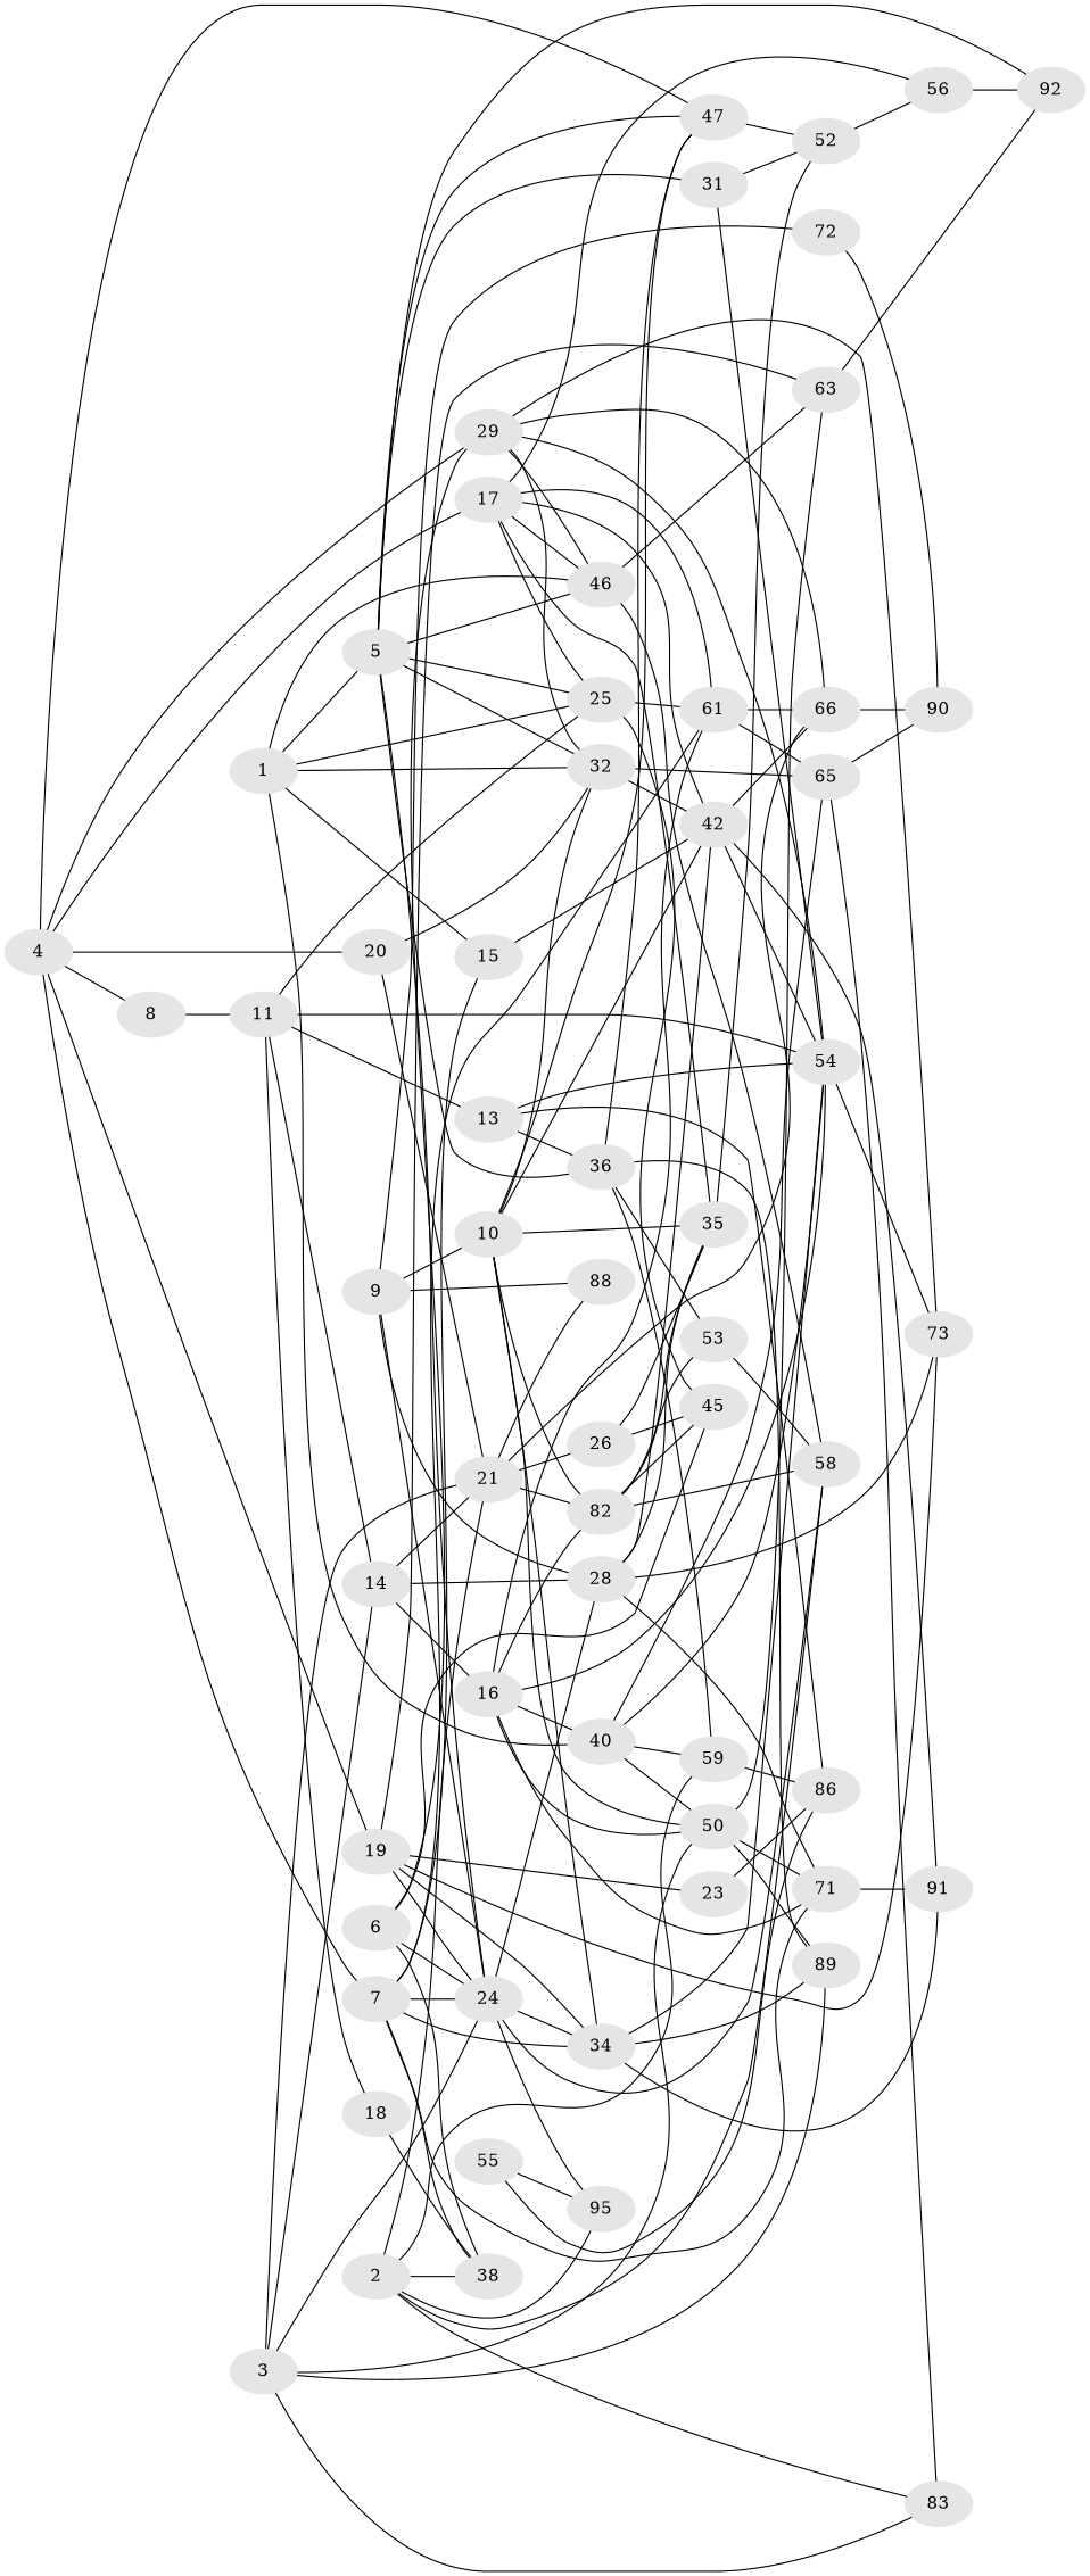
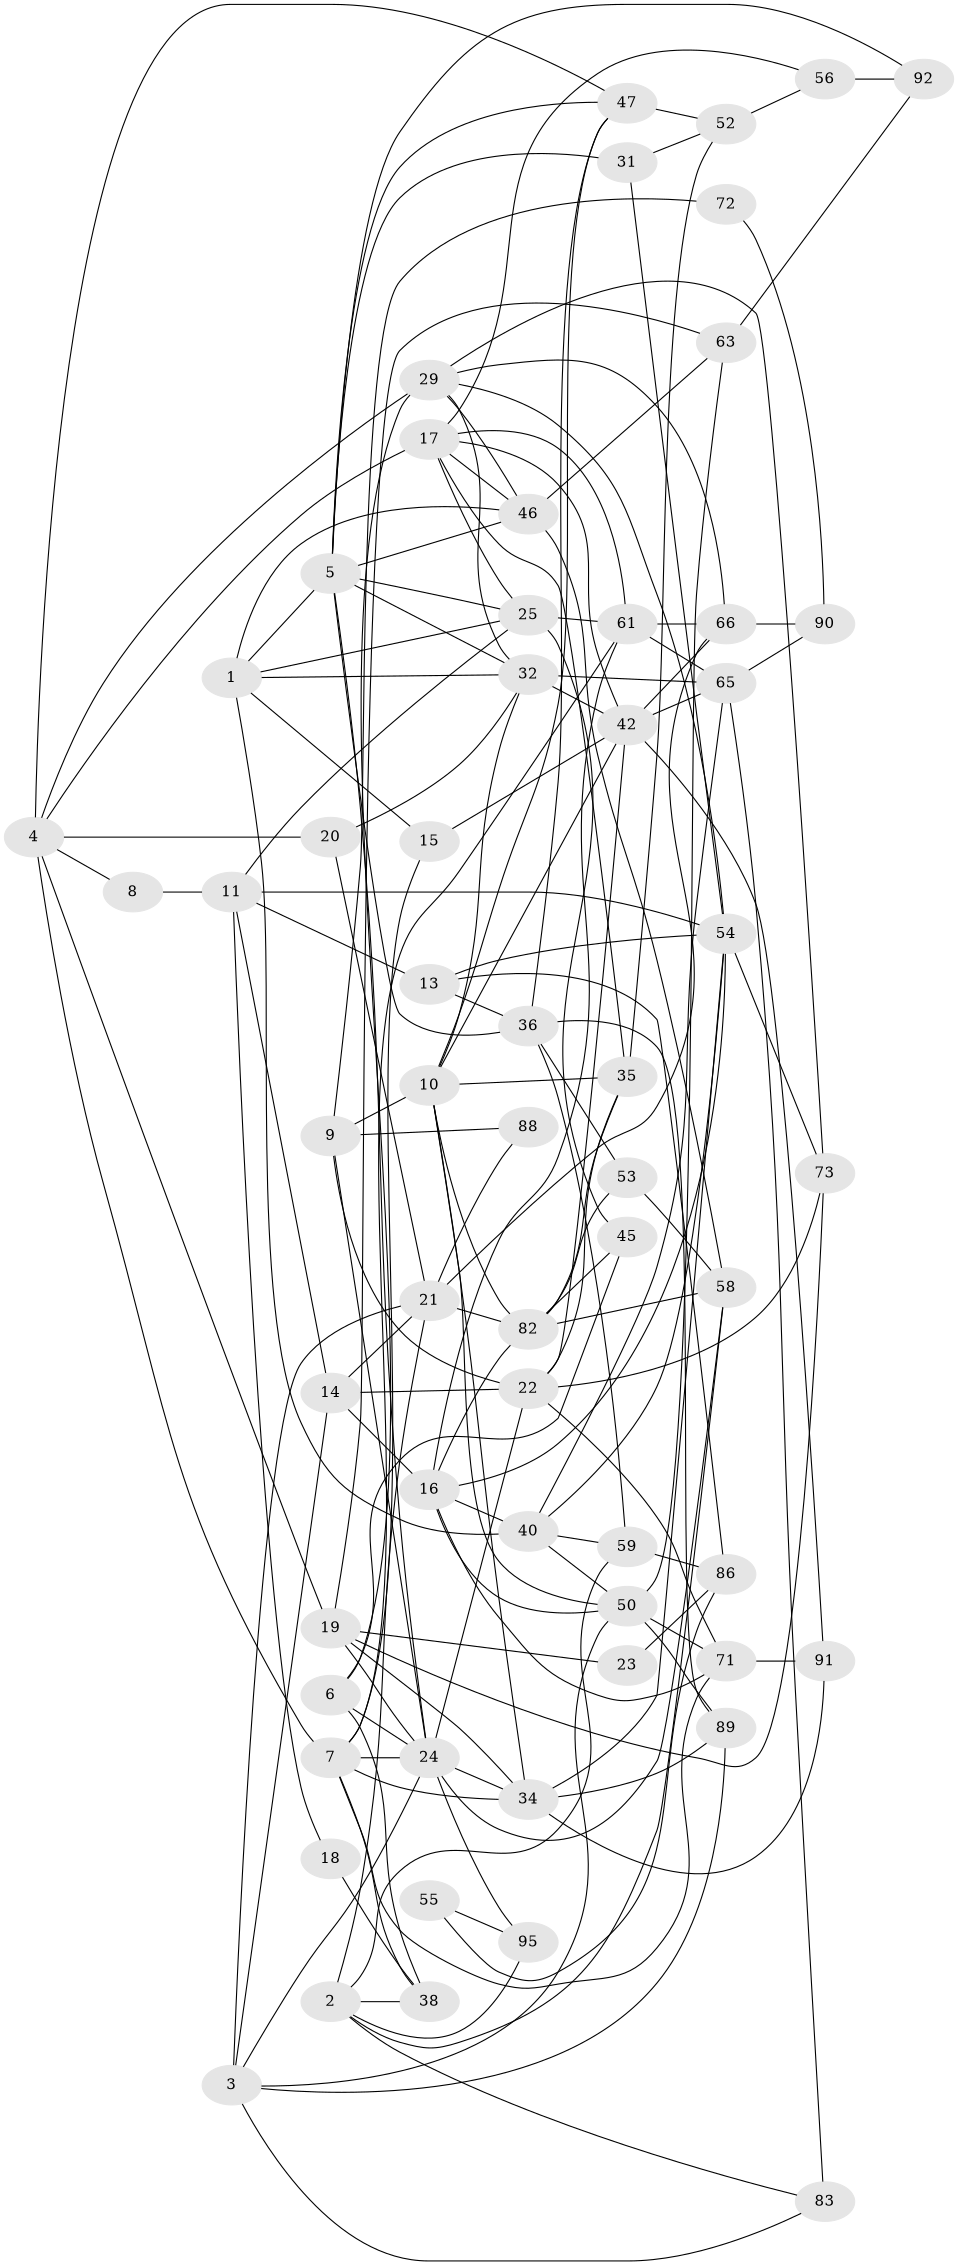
  graph {
    rankdir=LR
    node [color=gray90 style=filled]
    1 [super="+43"]
    5 [super="+57"]
    15
    25 [super="+97"]
    32 [super="+82"]
    40 [super="+84"]
    46 [super="+76"]
    24 [super="+51"]
    47 [super="+64"]
    31
    36
    92
    42 [super="+74"]
    45
    61 [super="+78"]
    65 [super="+70"]
    59 [super="+60"]
    50 [super="+79"]
    54 [super="+68"]
    58 [super="+77"]
    63
    2 [super="+39"]
    21 [super="+100"]
    38 [super="+75"]
    83
    95
    88
    n28 [label=82 super="+30"]
-   26
    66 [super="+99"]
    86
    3 [super="+98"]
    14 [super="+41"]
    89
-   28 [super="+33"]
+   28 [super="+33" label=22]
    16 [super="+80"]
    34 [super="+87"]
    71
    4 [super="+44"]
    7 [super="+67"]
    8 [super="+62"]
    17 [super="+49"]
    19
    20 [super="+85"]
    29 [super="+94"]
    11 [super="+27"]
    35 [super="+37"]
    56
    23
    73 [super="+93"]
    52 [super="+81"]
    53
    6
    91
    13 [super="+96"]
    18
    9 [super="+69"]
    10 [super="+12"]
    72
    90
    55
    1 -- 5
    1 -- 15
    1 -- 25
    1 -- 32
    1 -- 40
    1 -- 46
    5 -- 25
    5 -- 32
    5 -- 46
    5 -- 24
    5 -- 47
    5 -- 31
    5 -- 36
    5 -- 92
    15 -- 42
    25 -- 45
    25 -- 61
    32 -- 42 [weight=2]
    32 -- 65 [weight=2]
    40 -- 65
    40 -- 59
    40 -- 50
    40 -- 54
    46 -- 58
    46 -- 63
    24 -- 58
    24 -- 95
    24 -- 28
    24 -- 34
    47 -- 52
    31 -- 54
    31 -- 52
    36 -- 47
    36 -- 59
    36 -- 89
    36 -- 53
-   42 -- 54
+   42 -- 65
    42 -- 66
    42 -- 91
    61 -- 65
    61 -- 66
    65 -- 83
    65 -- 90
    59 -- 86
    50 -- 63
    50 -- 89
    50 -- 71
    54 -- 73
    63 -- 92
    2 -- 59
    2 -- 58
    2 -- 21 [weight=2]
    2 -- 38
    2 -- 83
    2 -- 95
    21 -- 88
    21 -- n28
-   21 -- 26
    21 -- 66
    n28 -- 45
    n28 -- 58
    n28 -- 35
    n28 -- 53
-   26 -- 45
-   26 -- 35
    66 -- 90
    3 -- 24
    3 -- 50
    3 -- 21
    3 -- 83
    3 -- 14
    3 -- 89
    14 -- 21
    14 -- 28
    14 -- 16
    28 -- 42
    28 -- 71
    28 -- 35
    28 -- 73
    16 -- 40
    16 -- 61
    16 -- 50
    16 -- 54
    16 -- n28
    16 -- 71
    34 -- 54
    34 -- 89
    34 -- 91
    71 -- 91
    4 -- 47
    4 -- 7
    4 -- 8
    4 -- 17
    4 -- 19
    4 -- 20
    4 -- 29
    7 -- 15
    7 -- 24
    7 -- 61
    7 -- 38
    7 -- 34
    7 -- 71
    8 -- 11 [weight=2]
    17 -- 25
    17 -- 46
    17 -- 42
    17 -- 61
    17 -- 35
    17 -- 56
    19 -- 24
    19 -- 63
    19 -- 34
    19 -- 23
    19 -- 73
    20 -- 32
    20 -- 21
    29 -- 32
    29 -- 46
    29 -- 54
    29 -- 66
    29 -- 73
    11 -- 25 [weight=2]
    11 -- 54
    11 -- 14
    11 -- 13
    11 -- 18
    35 -- 52
    56 -- 92
    23 -- 86
    52 -- 56
    53 -- 58
    6 -- 24
    6 -- 45
    6 -- 38
    6 -- 29
    13 -- 36
    13 -- 54
    13 -- 86
    18 -- 38
    9 -- 24
    9 -- 88
    9 -- 28
    9 -- 10
    9 -- 72
    10 -- 32
    10 -- 47
    10 -- 42
    10 -- 50
    10 -- n28
    10 -- 34
    10 -- 35
    72 -- 90
    55 -- 95
    55 -- 86
  }
